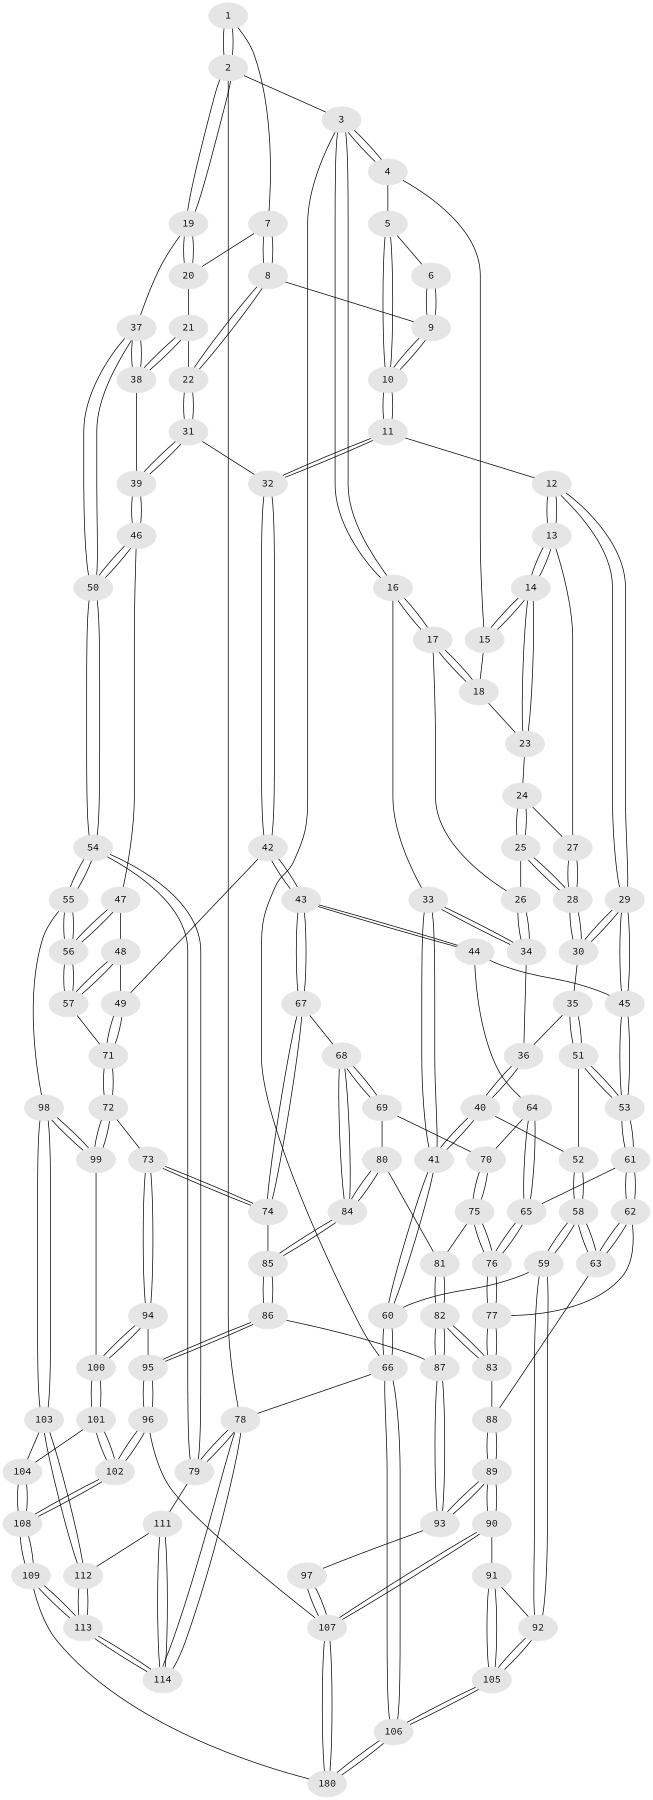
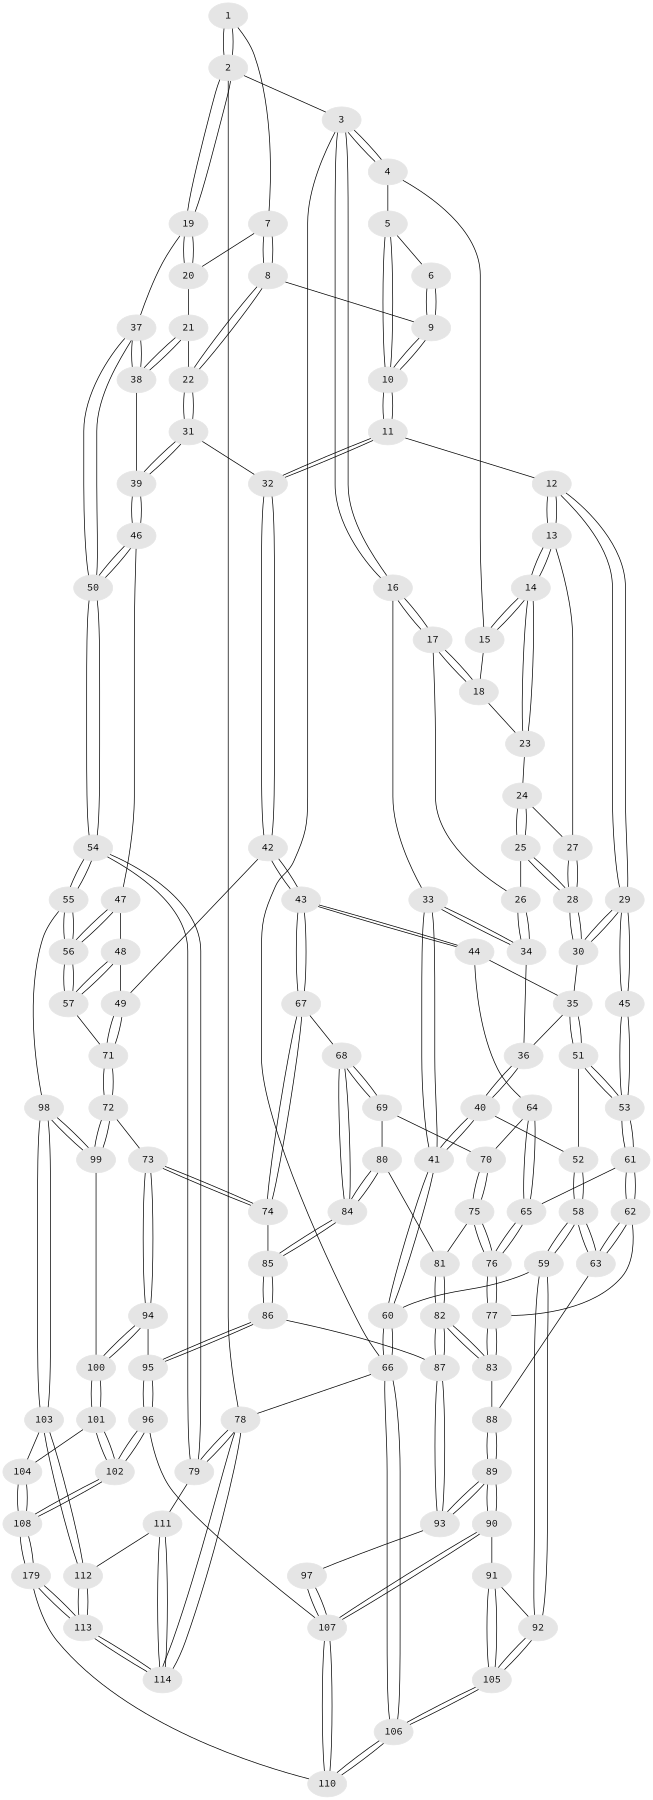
  graph {
    fontname="Source Code Pro"
    node [color=gray90 fontname="Source Code Pro" style=filled]
    edge [fontname="Source Code Pro"]
    1
    2
    7
    3
    19
    78
    8
    20
    4
    16
    66
    37
    79
    114
    5
    15
    17
    33
    106
    6
    10
    18
    9
    11
    22
    21
    31
    12
    32
    13
    29
    42
    14
    27
    30
    45
    23
    28
    24
    26
    34
    41
    38
    50
    39
    25
    36
    35
    53
    51
    46
    43
    49
    60
    40
    52
    54
    47
    58
    44
    67
    71
    64
    68
    74
    65
    70
    61
    48
    56
    57
    72
    55
    59
    63
    62
    98
    111
    99
    103
    92
    88
    105
    77
    76
    83
    89
    75
-   110 [label=180]
+   110
    69
    84
    85
    80
    81
    73
    94
    100
    95
    86
    82
    112
    87
    93
    96
    97
    90
    91
    107
    101
    102
    108
    104
-   109
+   109 [label=179]
    113
    1 -- 2
    1 -- 2
    1 -- 7
    2 -- 3
    2 -- 19
    2 -- 19
    2 -- 78
    7 -- 8
    7 -- 8
    7 -- 20
    3 -- 4
    3 -- 4
    3 -- 16
    3 -- 16
    3 -- 66
    19 -- 20
    19 -- 20
    19 -- 37
    78 -- 79
    78 -- 79
    78 -- 114
    78 -- 114
    8 -- 9
    8 -- 22
    8 -- 22
    20 -- 21
    4 -- 5
    4 -- 15
    16 -- 17
    16 -- 17
    16 -- 33
    66 -- 78
    66 -- 106
    66 -- 106
    37 -- 38
    37 -- 38
    37 -- 50
    37 -- 50
    79 -- 111
    5 -- 6
    5 -- 10
    5 -- 10
    15 -- 18
    17 -- 18
    17 -- 18
    17 -- 26
    33 -- 34
    33 -- 34
    33 -- 41
    33 -- 41
    106 -- 110
    106 -- 110
    6 -- 9
    6 -- 9
    10 -- 11
    10 -- 11
    18 -- 23
    9 -- 10
    9 -- 10
    11 -- 12
    11 -- 32
    11 -- 32
    22 -- 31
    22 -- 31
    21 -- 22
    21 -- 38
    21 -- 38
    31 -- 32
    31 -- 39
    31 -- 39
    12 -- 13
    12 -- 13
    12 -- 29
    12 -- 29
    32 -- 42
    32 -- 42
    13 -- 14
    13 -- 14
    13 -- 27
    29 -- 30
    29 -- 30
    29 -- 45
    29 -- 45
    42 -- 43
    42 -- 43
    42 -- 49
    14 -- 15
    14 -- 15
    14 -- 23
    14 -- 23
    27 -- 28
    27 -- 28
    30 -- 35
    45 -- 53
    45 -- 53
    23 -- 24
    28 -- 30
    28 -- 30
    24 -- 27
    24 -- 25
    24 -- 25
    26 -- 34
    26 -- 34
    34 -- 36
    41 -- 60
    41 -- 60
    38 -- 39
    50 -- 54
    50 -- 54
    39 -- 46
    39 -- 46
    25 -- 28
    25 -- 28
    25 -- 26
    36 -- 40
    36 -- 40
    35 -- 36
    35 -- 51
    35 -- 51
    53 -- 61
    53 -- 61
    51 -- 53
    51 -- 53
    51 -- 52
    46 -- 50
    46 -- 50
    46 -- 47
    43 -- 44
    43 -- 44
    43 -- 67
    43 -- 67
    49 -- 71
    49 -- 71
    60 -- 66
    60 -- 66
    40 -- 41
    40 -- 41
    40 -- 52
    52 -- 58
    52 -- 58
    54 -- 79
    54 -- 79
    54 -- 55
    54 -- 55
    47 -- 48
    47 -- 56
    47 -- 56
    58 -- 59
    58 -- 59
    58 -- 63
    58 -- 63
-   44 -- 45
+   44 -- 35
    44 -- 64
    67 -- 68
    67 -- 74
    67 -- 74
    71 -- 72
    71 -- 72
    64 -- 65
    64 -- 65
    64 -- 70
    68 -- 69
    68 -- 69
    68 -- 84
    68 -- 84
    74 -- 85
    65 -- 76
    65 -- 76
    70 -- 75
    70 -- 75
    61 -- 65
    61 -- 62
    61 -- 62
    48 -- 49
    48 -- 57
    48 -- 57
    56 -- 57
    56 -- 57
    57 -- 71
    72 -- 99
    72 -- 99
    72 -- 73
    55 -- 56
    55 -- 56
    55 -- 98
    59 -- 60
    59 -- 92
    59 -- 92
    63 -- 88
    62 -- 63
    62 -- 63
    62 -- 77
    98 -- 99
    98 -- 99
    98 -- 103
    98 -- 103
    111 -- 114
    111 -- 114
    111 -- 112
    99 -- 100
    103 -- 112
    103 -- 112
    103 -- 104
    92 -- 105
    92 -- 105
    88 -- 89
    88 -- 89
    105 -- 106
    105 -- 106
    77 -- 83
    77 -- 83
    76 -- 77
    76 -- 77
    83 -- 88
    89 -- 93
    89 -- 93
    89 -- 90
    89 -- 90
    75 -- 76
    75 -- 76
    75 -- 81
    69 -- 70
    69 -- 80
    84 -- 85
    84 -- 85
    85 -- 86
    85 -- 86
    80 -- 84
    80 -- 84
    80 -- 81
    81 -- 82
    81 -- 82
    73 -- 74
    73 -- 74
    73 -- 94
    73 -- 94
    94 -- 100
    94 -- 100
    94 -- 95
    100 -- 101
    100 -- 101
    95 -- 96
    95 -- 96
    86 -- 95
    86 -- 95
    86 -- 87
    82 -- 83
    82 -- 83
    82 -- 87
    82 -- 87
    112 -- 113
    112 -- 113
    87 -- 93
    87 -- 93
    93 -- 97
    96 -- 107
    96 -- 102
    96 -- 102
    97 -- 107
    97 -- 107
    90 -- 91
    90 -- 107
    90 -- 107
    91 -- 92
    91 -- 105
    91 -- 105
    107 -- 110
    107 -- 110
    101 -- 102
    101 -- 102
    101 -- 104
    102 -- 108
    102 -- 108
    108 -- 109
    108 -- 109
    104 -- 108
    104 -- 108
    109 -- 110
    109 -- 113
    109 -- 113
    113 -- 114
    113 -- 114
  }
